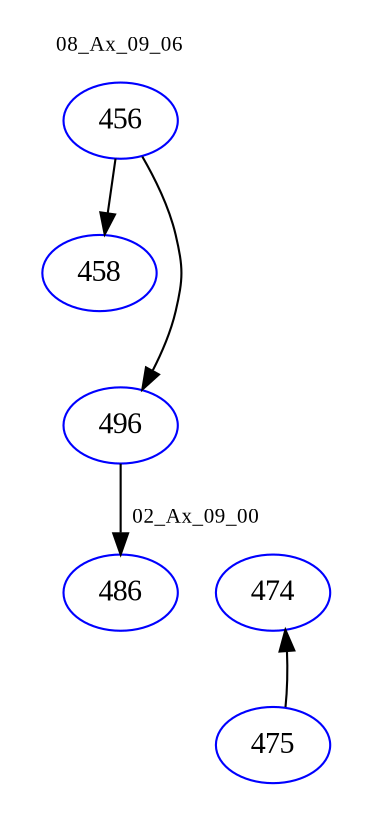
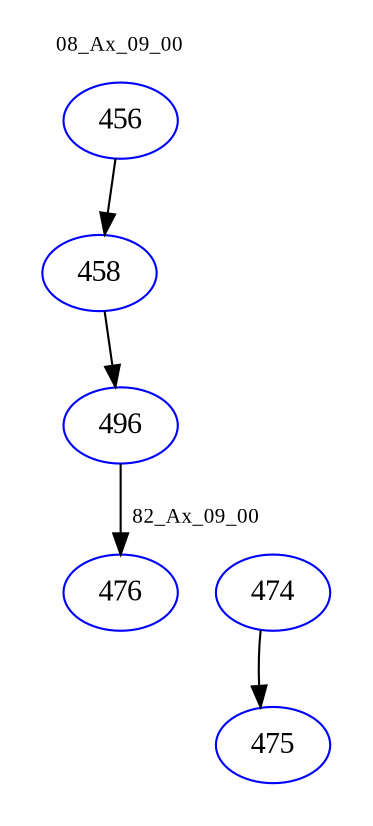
  digraph {
    fontname="Liberation Serif"
    node [color=blue fontname="Liberation Serif"]
    edge [color=black fontname="Liberation Serif"]
    n1 [label=456]
    n2 [label=458]
    n3 [label=496]
    n4 [label=474]
    n5 [label=475]
-   n6 [label=486]
+   n6 [label=476]
    subgraph cluster_1 {
      color=white
      fontsize=10
-     label="08_Ax_09_06"
+     label="08_Ax_09_00"
      n1
      n2
      n3
    }
    subgraph cluster_2 {
      color=white
      fontsize=10
-     label="02_Ax_09_00"
+     label="82_Ax_09_00"
      n4
      n5
      n6
    }
    n1 -> n2
-   n1 -> n3
+   n2 -> n3
    n3 -> n6
-   n5 -> n4
+   n4 -> n5
  }
